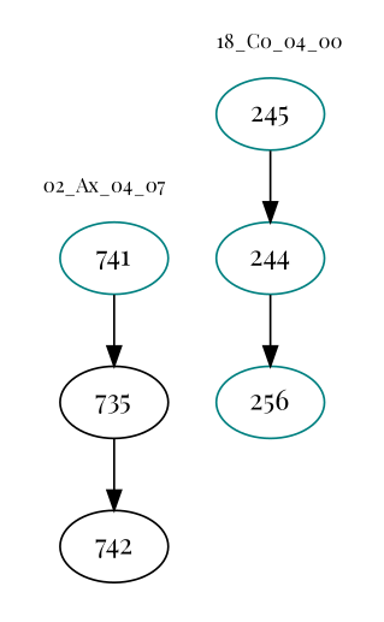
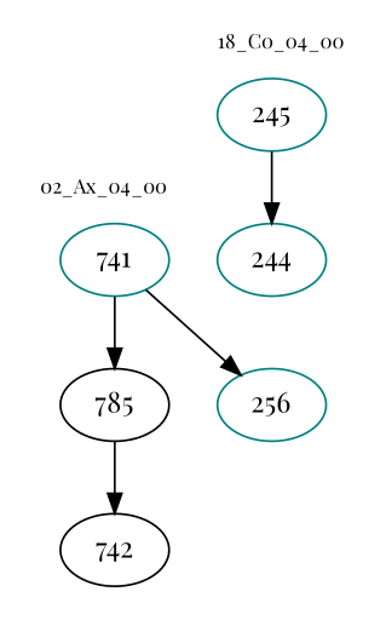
  digraph {
    fontname="Playfair Display"
    node [color=teal fontname="Playfair Display"]
    edge [color=black fontname="Playfair Display"]
    n1 [label=741]
-   n2 [color=black label=735]
+   n2 [color=black label=785]
    n3 [color=black label=742]
    n4 [label=245]
    n5 [label=244]
    n6 [label=256]
    subgraph cluster_1 {
      color=white
      fontsize=10
-     label="02_Ax_04_07"
+     label="02_Ax_04_00"
      n1
      n2
      n3
    }
    subgraph cluster_2 {
      color=white
      fontsize=10
      label="18_C0_04_00"
      n4
      n5
      n6
    }
    n1 -> n2
    n2 -> n3
    n4 -> n5
-   n5 -> n6
+   n1 -> n6
  }
